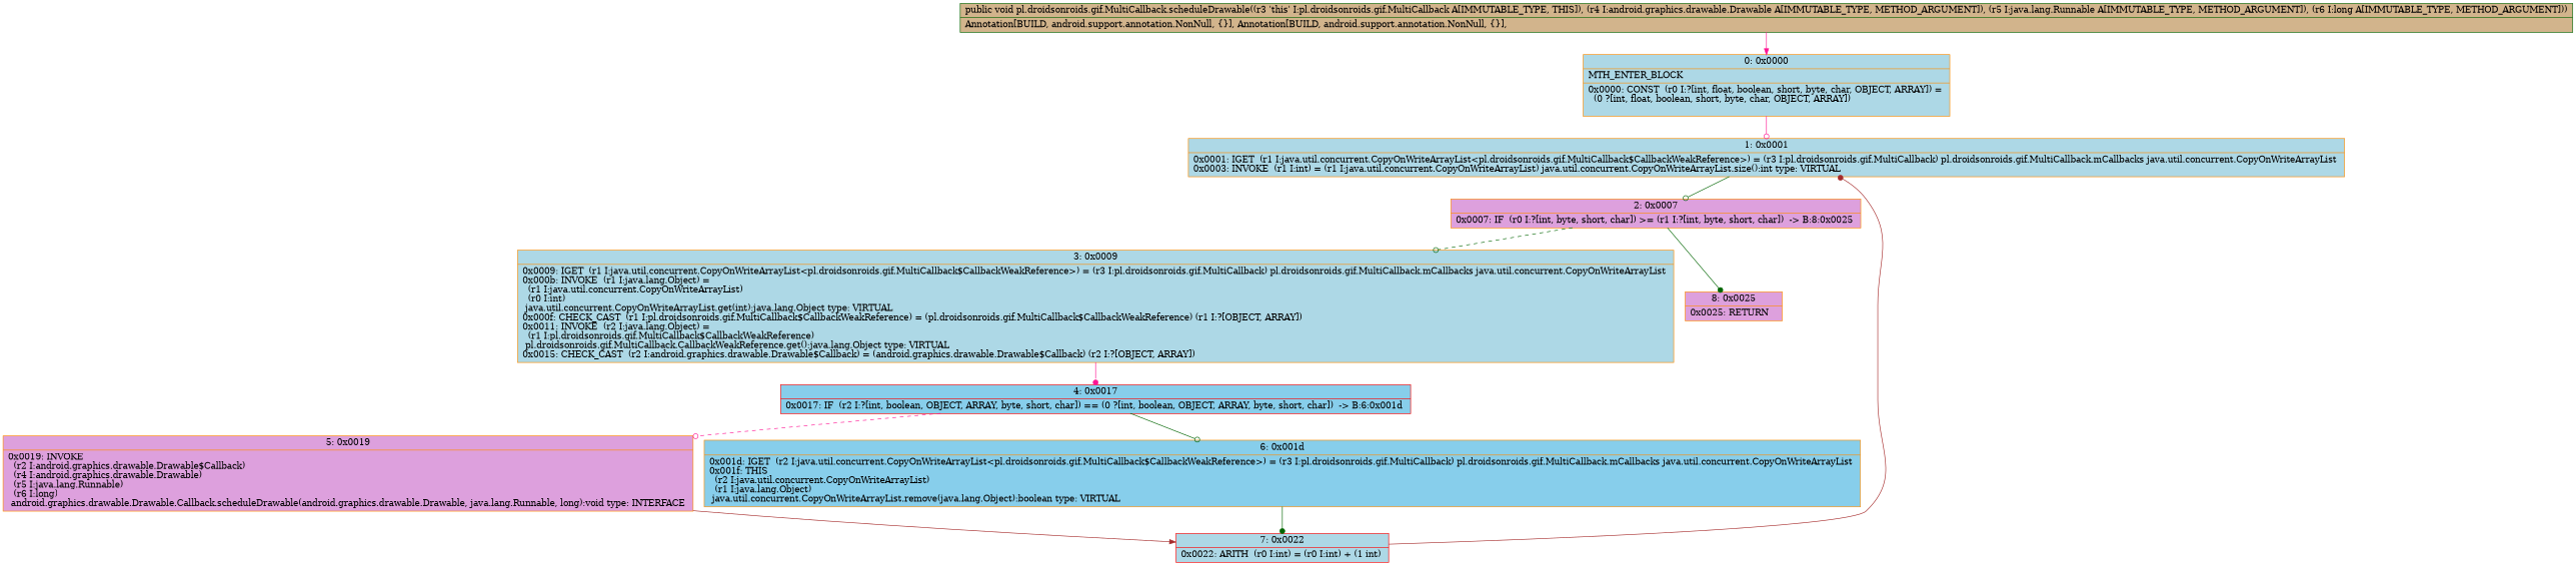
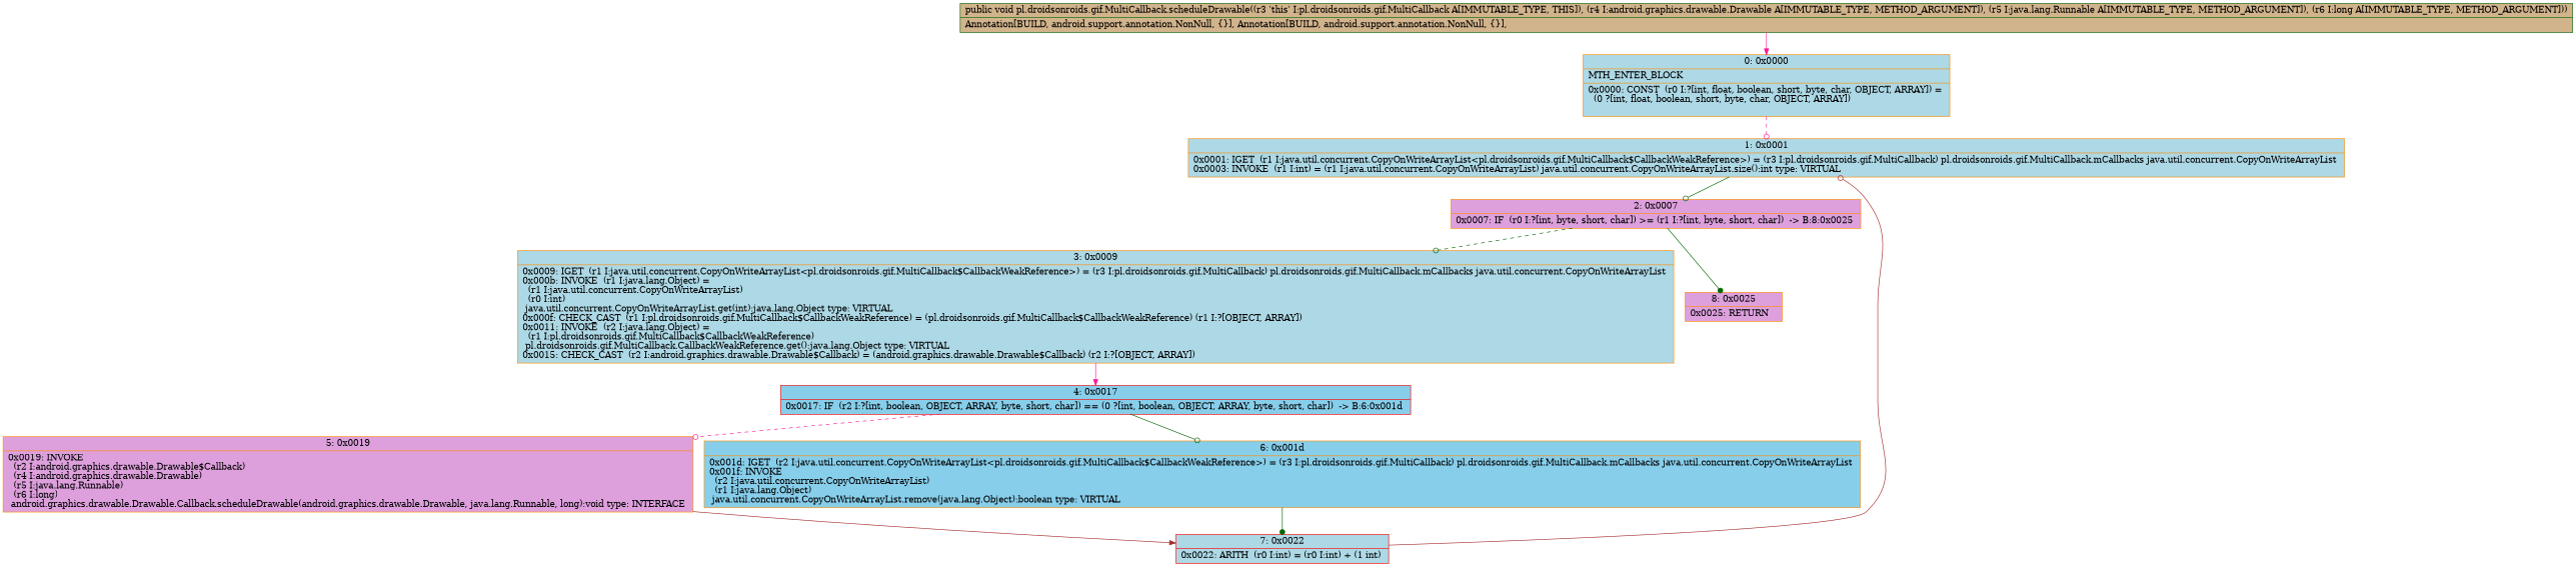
  digraph {
    node [color=darkorange fillcolor=lightblue shape=record style=filled]
    edge [arrowhead=odot color=darkgreen]
    n1 [label="{0\:\ 0x0000|MTH_ENTER_BLOCK\l|0x0000: CONST  (r0 I:?[int, float, boolean, short, byte, char, OBJECT, ARRAY]) = \l  (0 ?[int, float, boolean, short, byte, char, OBJECT, ARRAY])\l \l}"]
    n2 [label="{1\:\ 0x0001|0x0001: IGET  (r1 I:java.util.concurrent.CopyOnWriteArrayList\<pl.droidsonroids.gif.MultiCallback$CallbackWeakReference\>) = (r3 I:pl.droidsonroids.gif.MultiCallback) pl.droidsonroids.gif.MultiCallback.mCallbacks java.util.concurrent.CopyOnWriteArrayList \l0x0003: INVOKE  (r1 I:int) = (r1 I:java.util.concurrent.CopyOnWriteArrayList) java.util.concurrent.CopyOnWriteArrayList.size():int type: VIRTUAL \l}"]
    n3 [fillcolor=plum label="{2\:\ 0x0007|0x0007: IF  (r0 I:?[int, byte, short, char]) \>= (r1 I:?[int, byte, short, char])  \-\> B:8:0x0025 \l}"]
    n4 [label="{3\:\ 0x0009|0x0009: IGET  (r1 I:java.util.concurrent.CopyOnWriteArrayList\<pl.droidsonroids.gif.MultiCallback$CallbackWeakReference\>) = (r3 I:pl.droidsonroids.gif.MultiCallback) pl.droidsonroids.gif.MultiCallback.mCallbacks java.util.concurrent.CopyOnWriteArrayList \l0x000b: INVOKE  (r1 I:java.lang.Object) = \l  (r1 I:java.util.concurrent.CopyOnWriteArrayList)\l  (r0 I:int)\l java.util.concurrent.CopyOnWriteArrayList.get(int):java.lang.Object type: VIRTUAL \l0x000f: CHECK_CAST  (r1 I:pl.droidsonroids.gif.MultiCallback$CallbackWeakReference) = (pl.droidsonroids.gif.MultiCallback$CallbackWeakReference) (r1 I:?[OBJECT, ARRAY]) \l0x0011: INVOKE  (r2 I:java.lang.Object) = \l  (r1 I:pl.droidsonroids.gif.MultiCallback$CallbackWeakReference)\l pl.droidsonroids.gif.MultiCallback.CallbackWeakReference.get():java.lang.Object type: VIRTUAL \l0x0015: CHECK_CAST  (r2 I:android.graphics.drawable.Drawable$Callback) = (android.graphics.drawable.Drawable$Callback) (r2 I:?[OBJECT, ARRAY]) \l}"]
    n5 [fillcolor=plum label="{8\:\ 0x0025|0x0025: RETURN   \l}"]
    n6 [color=red fillcolor=skyblue label="{4\:\ 0x0017|0x0017: IF  (r2 I:?[int, boolean, OBJECT, ARRAY, byte, short, char]) == (0 ?[int, boolean, OBJECT, ARRAY, byte, short, char])  \-\> B:6:0x001d \l}"]
    n7 [fillcolor=plum label="{5\:\ 0x0019|0x0019: INVOKE  \l  (r2 I:android.graphics.drawable.Drawable$Callback)\l  (r4 I:android.graphics.drawable.Drawable)\l  (r5 I:java.lang.Runnable)\l  (r6 I:long)\l android.graphics.drawable.Drawable.Callback.scheduleDrawable(android.graphics.drawable.Drawable, java.lang.Runnable, long):void type: INTERFACE \l}"]
-   n8 [fillcolor=skyblue label="{6\:\ 0x001d|0x001d: IGET  (r2 I:java.util.concurrent.CopyOnWriteArrayList\<pl.droidsonroids.gif.MultiCallback$CallbackWeakReference\>) = (r3 I:pl.droidsonroids.gif.MultiCallback) pl.droidsonroids.gif.MultiCallback.mCallbacks java.util.concurrent.CopyOnWriteArrayList \l0x001f: THIS  \l  (r2 I:java.util.concurrent.CopyOnWriteArrayList)\l  (r1 I:java.lang.Object)\l java.util.concurrent.CopyOnWriteArrayList.remove(java.lang.Object):boolean type: VIRTUAL \l}"]
+   n8 [fillcolor=skyblue label="{6\:\ 0x001d|0x001d: IGET  (r2 I:java.util.concurrent.CopyOnWriteArrayList\<pl.droidsonroids.gif.MultiCallback$CallbackWeakReference\>) = (r3 I:pl.droidsonroids.gif.MultiCallback) pl.droidsonroids.gif.MultiCallback.mCallbacks java.util.concurrent.CopyOnWriteArrayList \l0x001f: INVOKE  \l  (r2 I:java.util.concurrent.CopyOnWriteArrayList)\l  (r1 I:java.lang.Object)\l java.util.concurrent.CopyOnWriteArrayList.remove(java.lang.Object):boolean type: VIRTUAL \l}"]
    n9 [color=red label="{7\:\ 0x0022|0x0022: ARITH  (r0 I:int) = (r0 I:int) + (1 int) \l}"]
    n10 [color=darkgreen fillcolor=tan label="{public void pl.droidsonroids.gif.MultiCallback.scheduleDrawable((r3 'this' I:pl.droidsonroids.gif.MultiCallback A[IMMUTABLE_TYPE, THIS]), (r4 I:android.graphics.drawable.Drawable A[IMMUTABLE_TYPE, METHOD_ARGUMENT]), (r5 I:java.lang.Runnable A[IMMUTABLE_TYPE, METHOD_ARGUMENT]), (r6 I:long A[IMMUTABLE_TYPE, METHOD_ARGUMENT]))  | Annotation[BUILD, android.support.annotation.NonNull, \{\}], Annotation[BUILD, android.support.annotation.NonNull, \{\}], \l}"]
-   n1 -> n2 [color=deeppink]
+   n1 -> n2 [color=deeppink style=dashed]
    n2 -> n3
    n3 -> n4 [style=dashed]
    n3 -> n5 [arrowhead=dot]
-   n4 -> n6 [arrowhead=dot color=deeppink]
+   n4 -> n6 [arrowhead=normal color=deeppink]
    n6 -> n7 [color=deeppink style=dashed]
    n6 -> n8
    n7 -> n9 [arrowhead=normal color=brown]
    n8 -> n9 [arrowhead=dot]
-   n9 -> n2 [arrowhead=dot color=brown]
+   n9 -> n2 [color=brown]
    n10 -> n1 [arrowhead=normal color=deeppink]
  }
